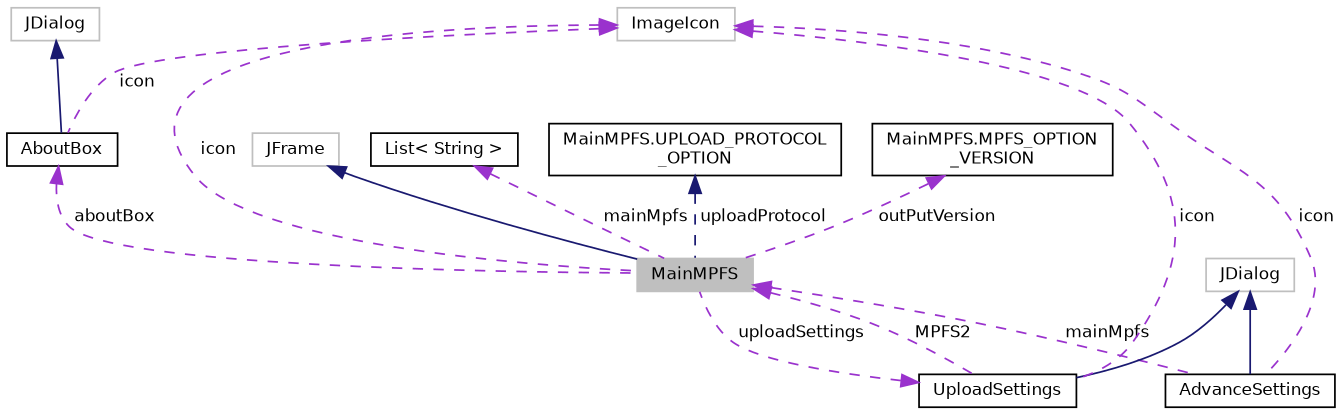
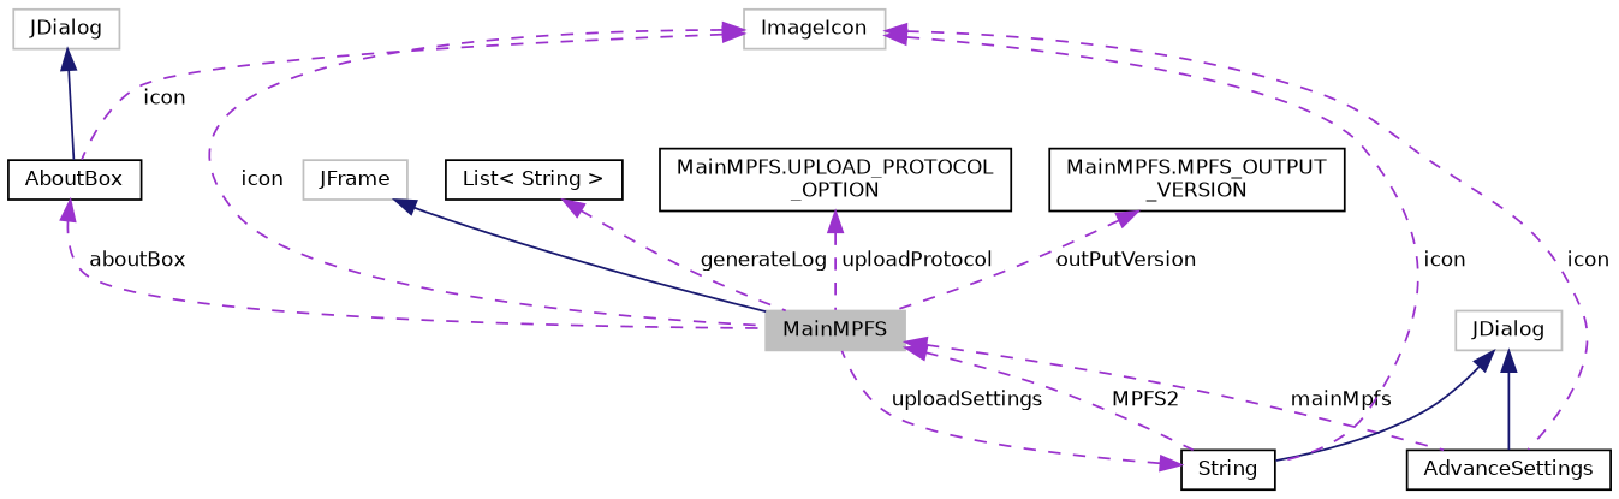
  digraph {
    rankdir=TB
    node [color=black fillcolor=white fontname=Helvetica fontsize=10 shape=record style=filled]
    edge [color=darkorchid3 dir=back fontname=Helvetica fontsize=10 labelfontname=Helvetica labelfontsize=10 style=dashed]
    n1 [color=grey75 fillcolor=grey75 fontcolor=black height=0.2 label=MainMPFS width=0.4]
    n2 [height=0.2 label=AdvanceSettings width=0.4]
-   n3 [height=0.2 label=UploadSettings width=0.4]
+   n3 [height=0.2 label=String width=0.4]
    n4 [color=grey75 height=0.2 label=JFrame width=0.4]
    n5 [color=grey75 height=0.2 label=JDialog width=0.4]
    n6 [color=grey75 height=0.2 label=ImageIcon width=0.4]
    n7 [height=0.2 label=AboutBox width=0.4]
    n8 [height=0.2 label="List\< String \>" width=0.4]
    n9 [height=0.2 label="MainMPFS.UPLOAD_PROTOCOL\l_OPTION" width=0.4]
    n10 [color=grey75 height=0.2 label=JDialog width=0.4]
-   n11 [height=0.2 label="MainMPFS.MPFS_OPTION\l_VERSION" width=0.4]
+   n11 [height=0.2 label="MainMPFS.MPFS_OUTPUT\l_VERSION" width=0.4]
    n1 -> n2 [label=" mainMpfs"]
    n1 -> n3 [label=" MPFS2"]
    n3 -> n1 [label=" uploadSettings"]
    n4 -> n1 [color=midnightblue style=solid]
    n5 -> n2 [color=midnightblue style=solid]
    n5 -> n3 [color=midnightblue style=solid]
    n6 -> n1 [label=" icon"]
    n6 -> n2 [label=" icon"]
    n6 -> n3 [label=" icon"]
    n6 -> n7 [label=" icon"]
    n7 -> n1 [label=" aboutBox"]
-   n8 -> n1 [label=" mainMpfs"]
-   n9 -> n1 [color=midnightblue label=" uploadProtocol"]
+   n8 -> n1 [label=" generateLog"]
+   n9 -> n1 [label=" uploadProtocol"]
    n10 -> n7 [color=midnightblue style=solid]
    n11 -> n1 [label=" outPutVersion"]
  }
